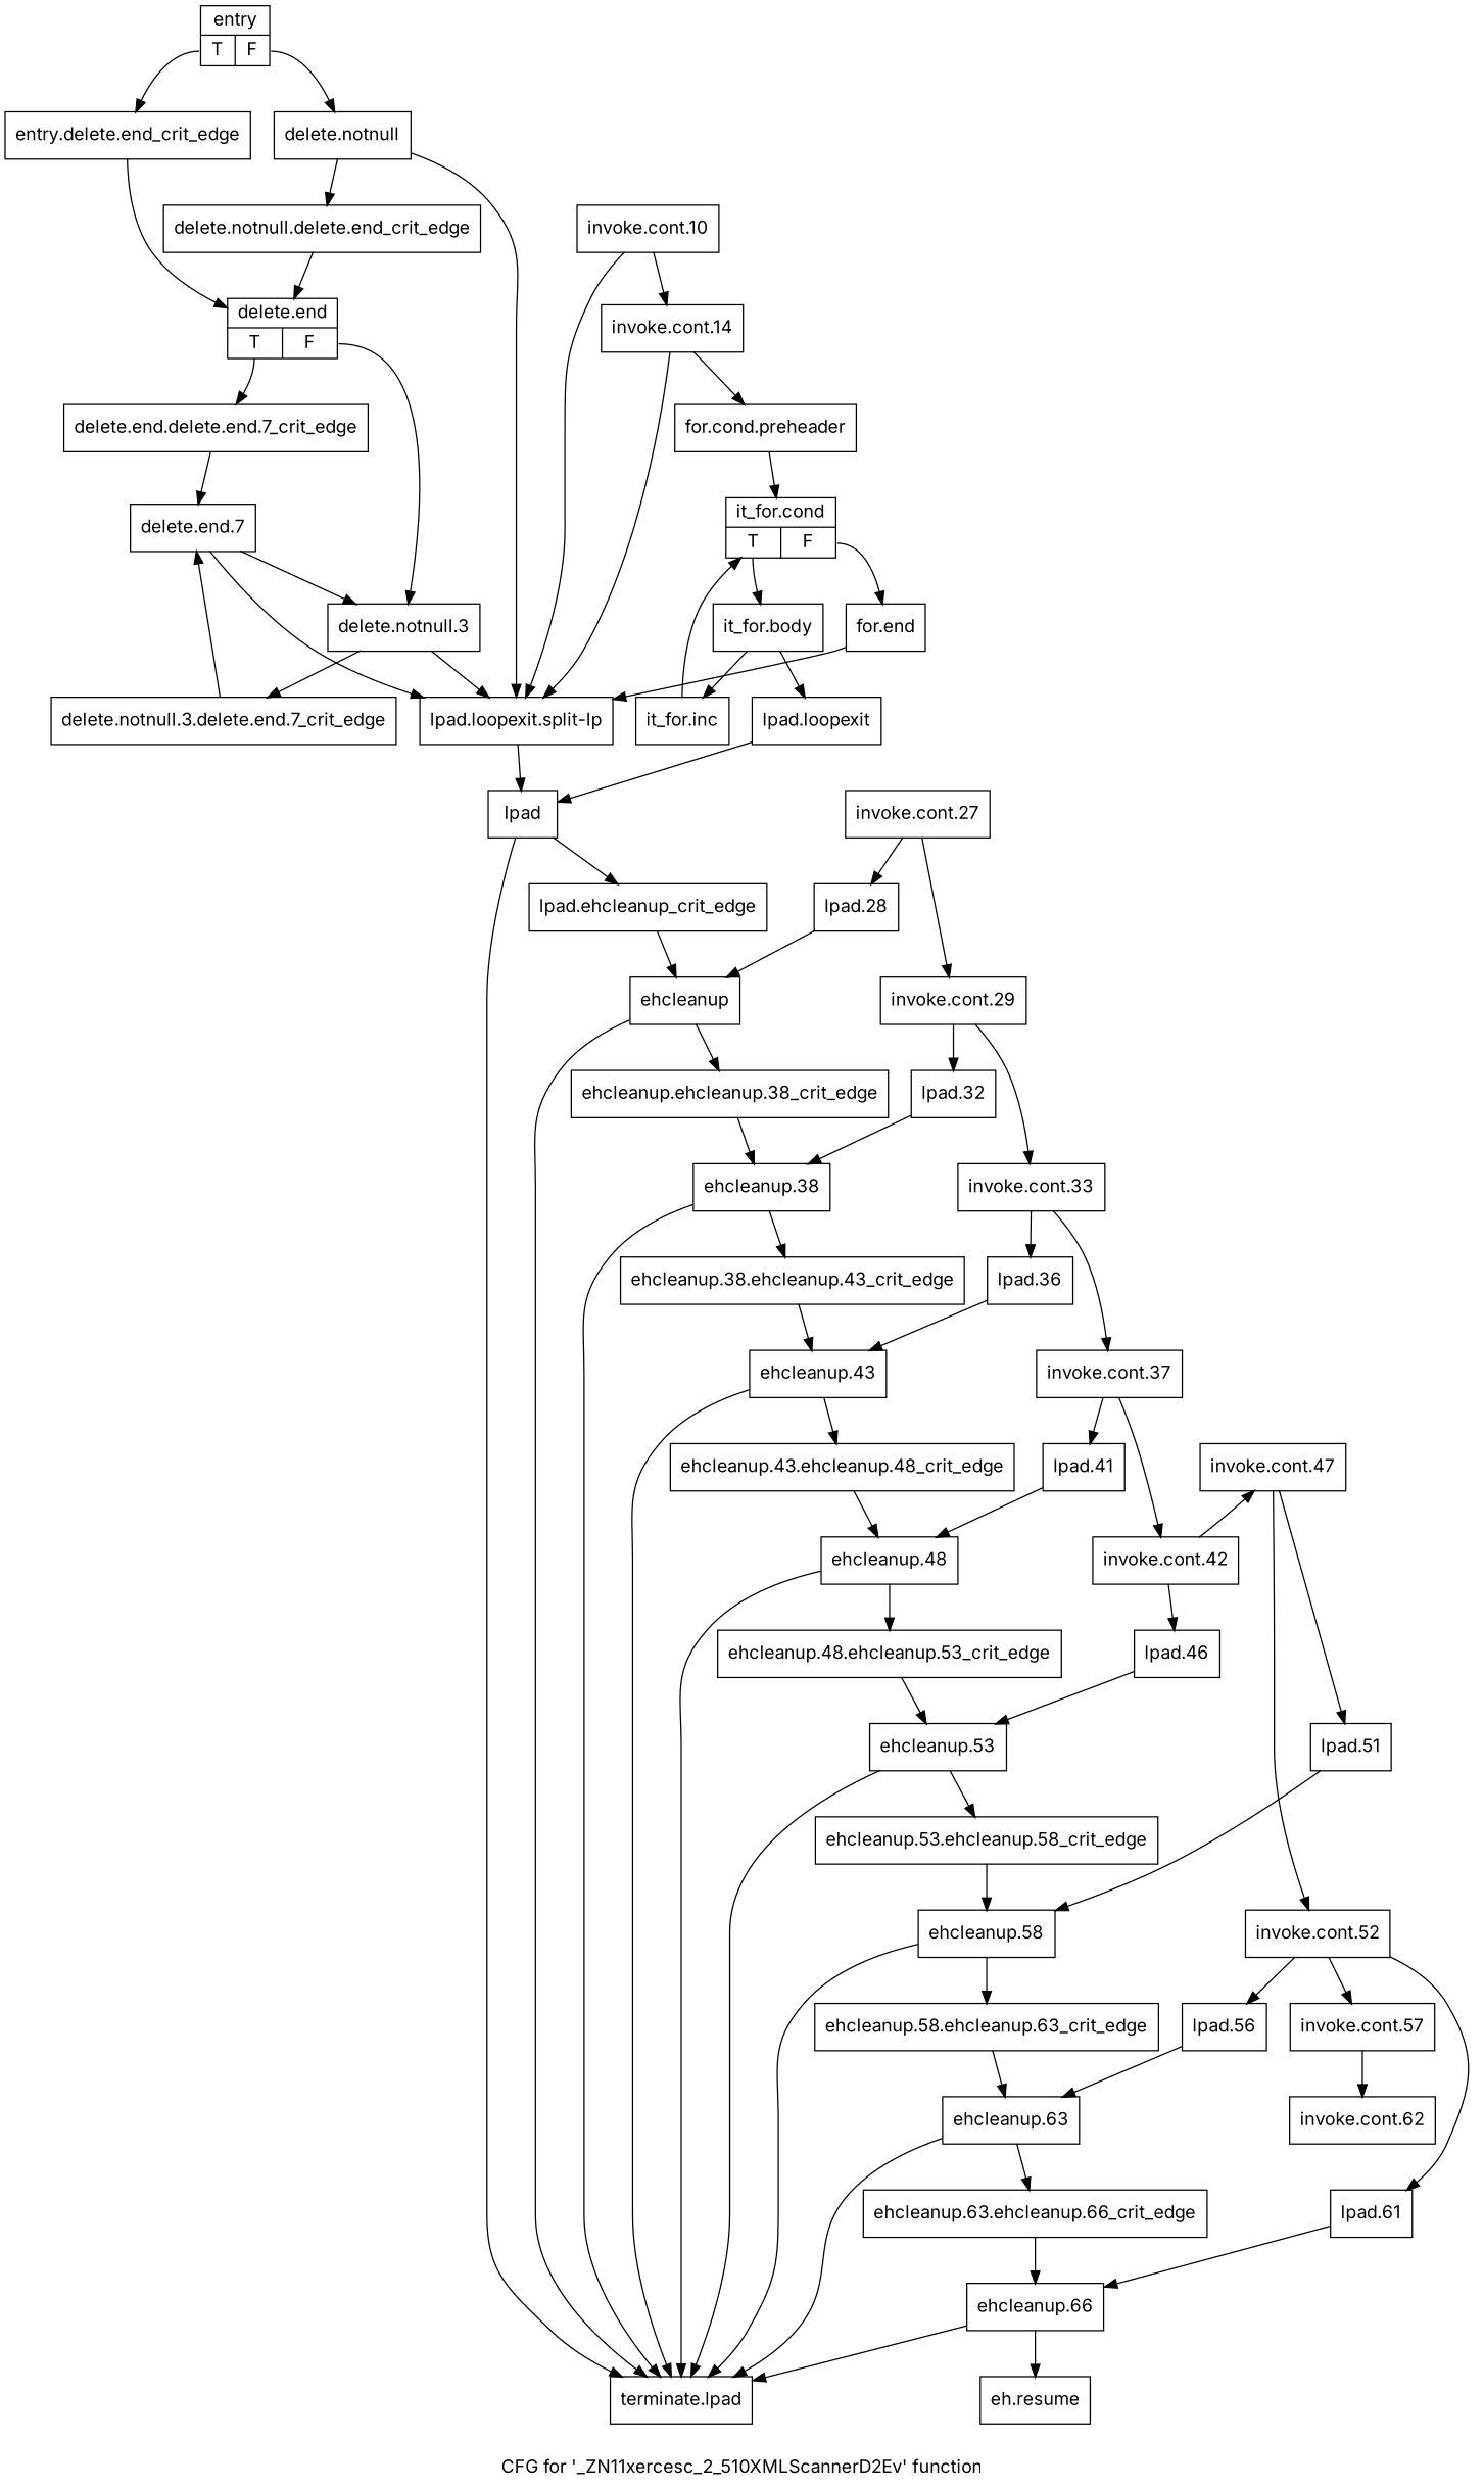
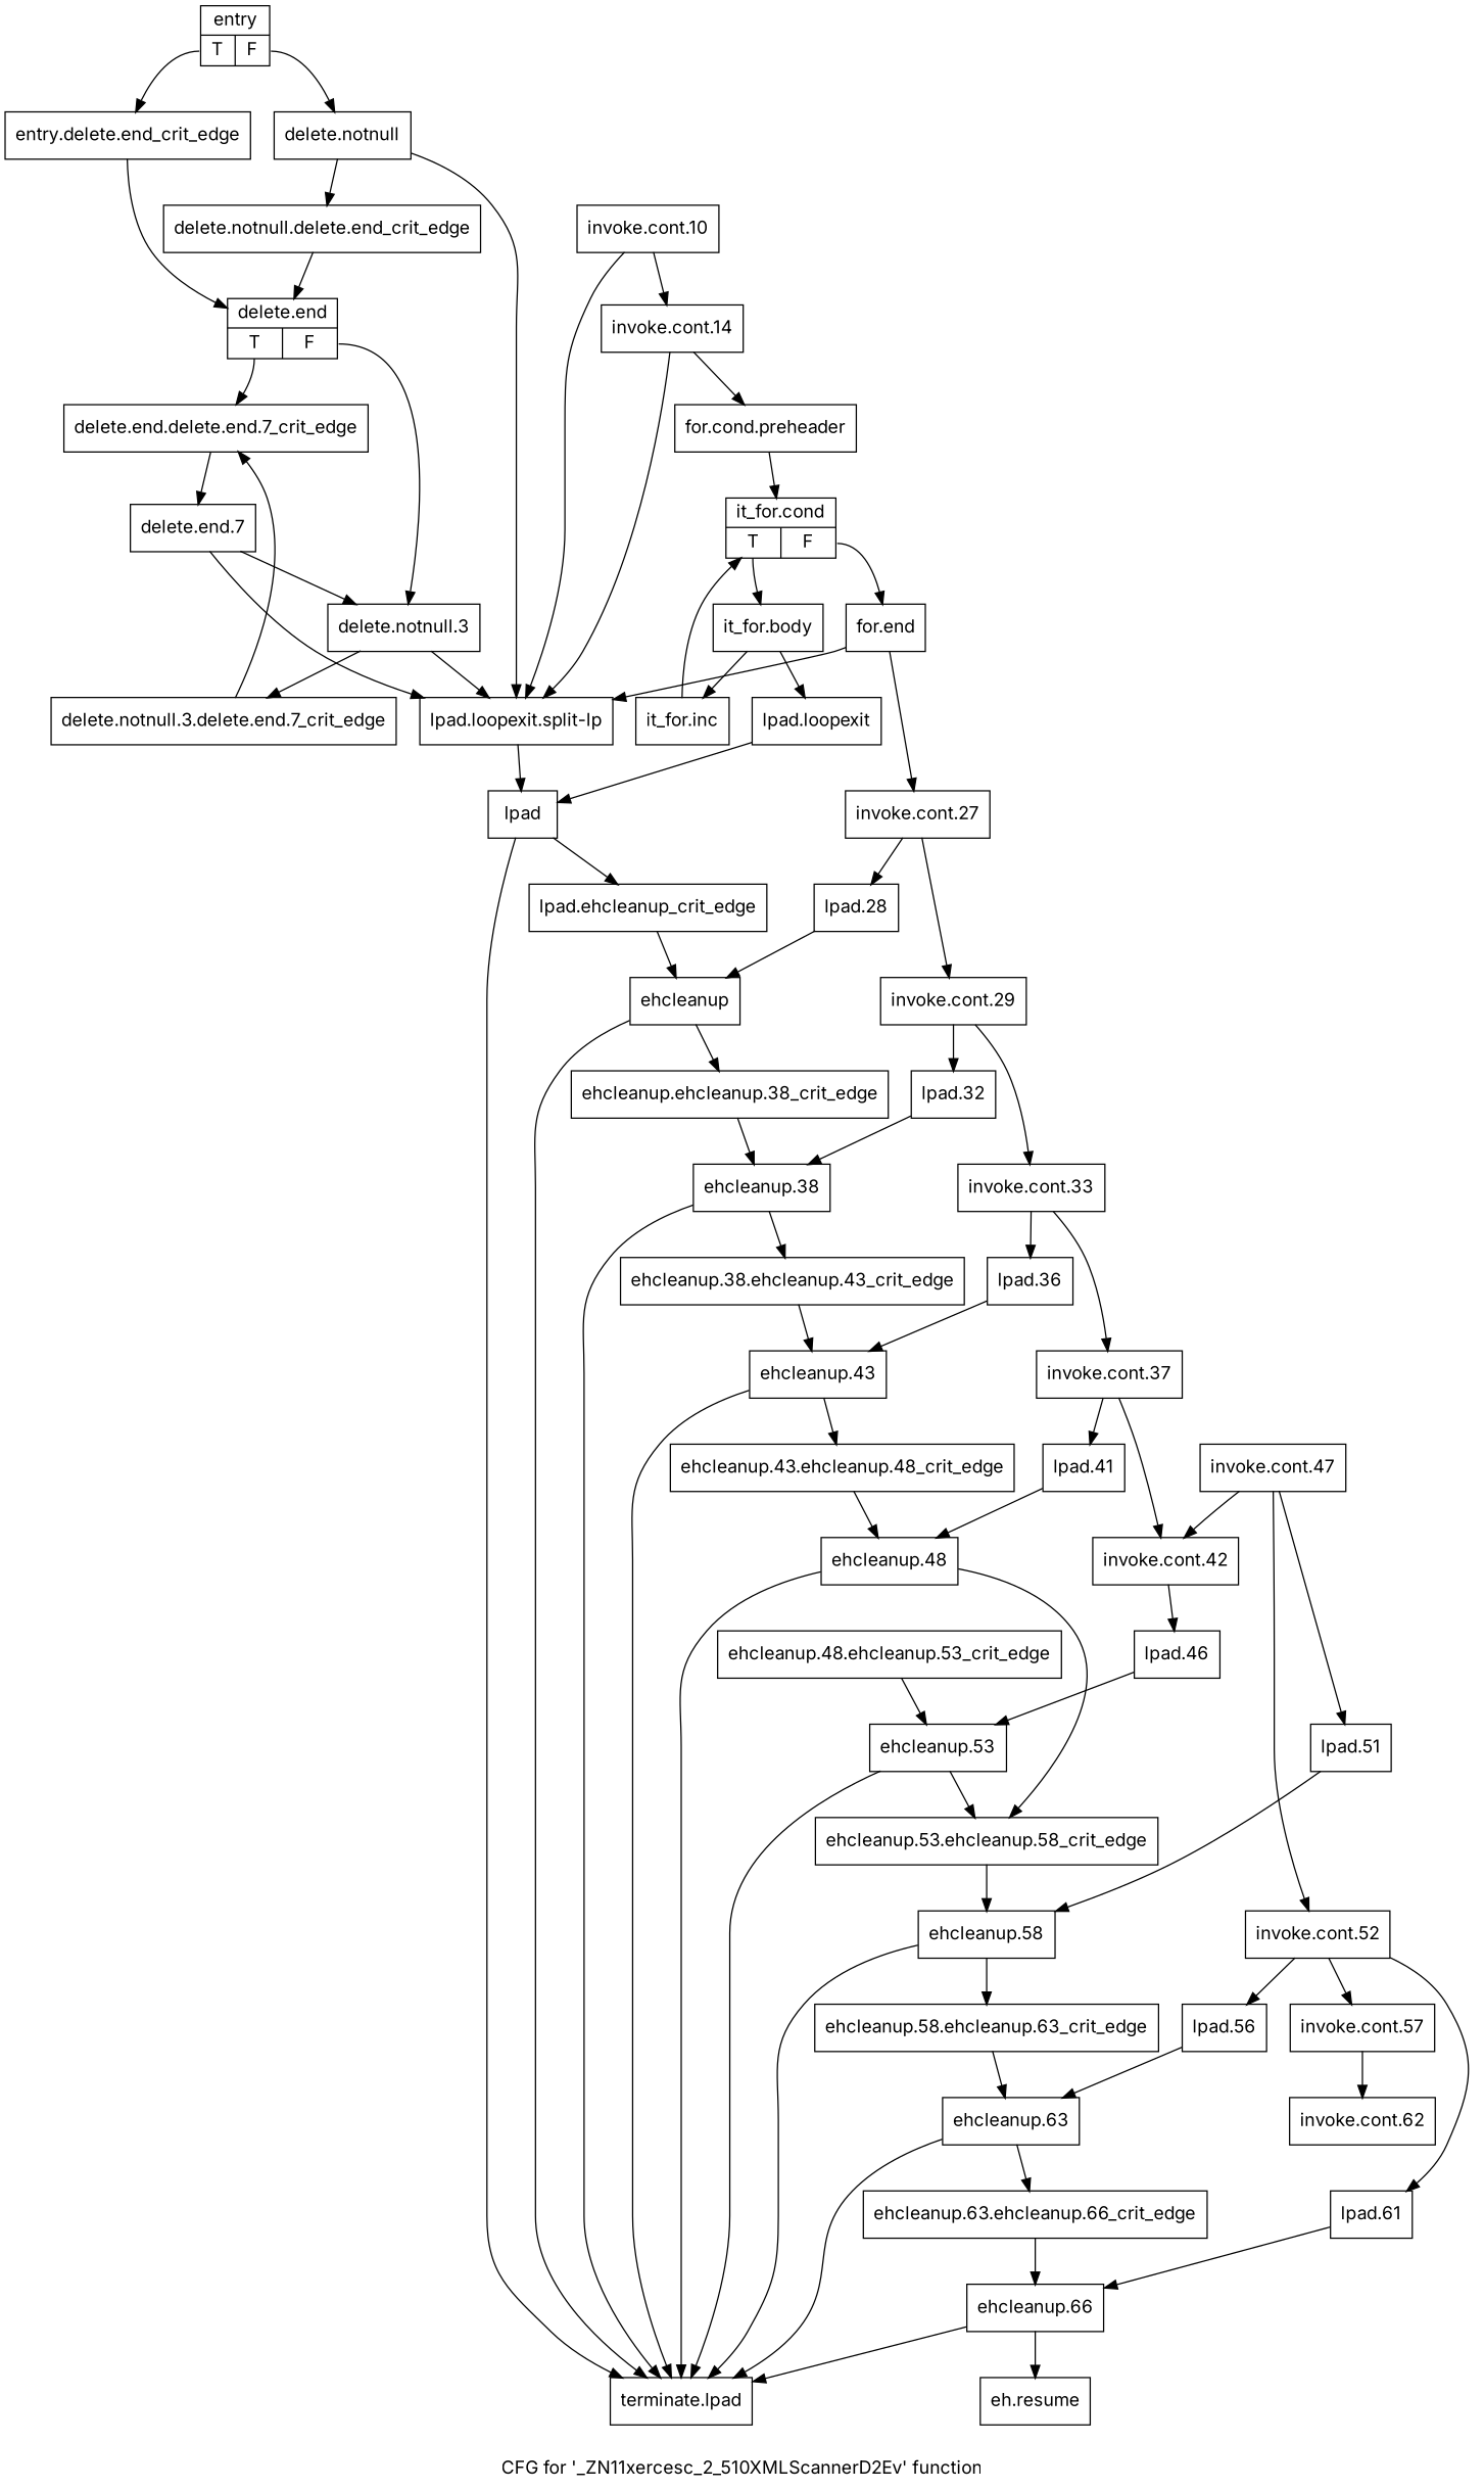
  digraph {
    fontname=Inter
    label="CFG for '_ZN11xercesc_2_510XMLScannerD2Ev' function"
    node [fontname=Inter shape=record]
    edge [fontname=Inter]
    n1 [label="{entry|{<s0>T|<s1>F}}"]
    n2 [label="{entry.delete.end_crit_edge}"]
    n3 [label="{delete.notnull}"]
    n4 [label="{delete.end|{<s0>T|<s1>F}}"]
    n5 [label="{delete.notnull.delete.end_crit_edge}"]
    n6 [label="{lpad.loopexit.split-lp}"]
    n7 [label="{delete.end.delete.end.7_crit_edge}"]
    n8 [label="{delete.notnull.3}"]
    n9 [label="{lpad}"]
    n10 [label="{delete.end.7}"]
    n11 [label="{delete.notnull.3.delete.end.7_crit_edge}"]
    n12 [label="{lpad.ehcleanup_crit_edge}"]
    n13 [label="{terminate.lpad}"]
    n14 [label="{invoke.cont.10}"]
    n15 [label="{invoke.cont.14}"]
    n16 [label="{for.cond.preheader}"]
    n17 [label="{it_for.cond|{<s0>T|<s1>F}}"]
    n18 [label="{it_for.body}"]
    n19 [label="{for.end}"]
    n20 [label="{it_for.inc}"]
    n21 [label="{lpad.loopexit}"]
    n22 [label="{invoke.cont.27}"]
    n23 [label="{invoke.cont.29}"]
    n24 [label="{lpad.28}"]
    n25 [label="{ehcleanup}"]
    n26 [label="{ehcleanup.ehcleanup.38_crit_edge}"]
    n27 [label="{ehcleanup.38}"]
    n28 [label="{invoke.cont.33}"]
    n29 [label="{lpad.32}"]
    n30 [label="{invoke.cont.37}"]
    n31 [label="{lpad.36}"]
    n32 [label="{invoke.cont.42}"]
    n33 [label="{lpad.41}"]
    n34 [label="{ehcleanup.43}"]
    n35 [label="{ehcleanup.38.ehcleanup.43_crit_edge}"]
    n36 [label="{invoke.cont.47}"]
    n37 [label="{lpad.46}"]
    n38 [label="{ehcleanup.48}"]
    n39 [label="{ehcleanup.43.ehcleanup.48_crit_edge}"]
    n40 [label="{invoke.cont.52}"]
    n41 [label="{lpad.51}"]
    n42 [label="{ehcleanup.53}"]
    n43 [label="{ehcleanup.48.ehcleanup.53_crit_edge}"]
    n44 [label="{invoke.cont.57}"]
    n45 [label="{lpad.56}"]
    n46 [label="{lpad.61}"]
    n47 [label="{ehcleanup.58}"]
    n48 [label="{ehcleanup.53.ehcleanup.58_crit_edge}"]
    n49 [label="{invoke.cont.62}"]
    n50 [label="{ehcleanup.63}"]
    n51 [label="{ehcleanup.58.ehcleanup.63_crit_edge}"]
    n52 [label="{ehcleanup.66}"]
    n53 [label="{ehcleanup.63.ehcleanup.66_crit_edge}"]
    n54 [label="{eh.resume}"]
    n1 -> n2 [tailport=s0]
    n1 -> n3 [tailport=s1]
    n2 -> n4
    n3 -> n5
    n3 -> n6
    n4 -> n7 [tailport=s0]
    n4 -> n8 [tailport=s1]
    n5 -> n4
    n6 -> n9
    n7 -> n10
    n8 -> n6
    n8 -> n11
    n9 -> n12
    n9 -> n13
    n10 -> n6
    n10 -> n8
-   n11 -> n10
+   n11 -> n7
    n12 -> n25
    n14 -> n6
    n14 -> n15
    n15 -> n6
    n15 -> n16
    n16 -> n17
    n17 -> n18 [tailport=s0]
    n17 -> n19 [tailport=s1]
    n18 -> n20
    n18 -> n21
    n19 -> n6
+   n19 -> n22
    n20 -> n17
    n21 -> n9
    n22 -> n23
    n22 -> n24
    n23 -> n28
    n23 -> n29
    n24 -> n25
    n25 -> n13
    n25 -> n26
    n26 -> n27
    n27 -> n13
    n27 -> n35
    n28 -> n30
    n28 -> n31
    n29 -> n27
    n30 -> n32
    n30 -> n33
    n31 -> n34
-   n32 -> n36
+   n36 -> n32
    n32 -> n37
    n33 -> n38
    n34 -> n13
    n34 -> n39
    n35 -> n34
    n36 -> n40
    n36 -> n41
    n37 -> n42
    n38 -> n13
-   n38 -> n43
+   n38 -> n48
    n39 -> n38
    n40 -> n44
    n40 -> n45
    n40 -> n46
    n41 -> n47
    n42 -> n13
    n42 -> n48
    n43 -> n42
    n44 -> n49
    n45 -> n50
    n46 -> n52
    n47 -> n13
    n47 -> n51
    n48 -> n47
    n50 -> n13
    n50 -> n53
    n51 -> n50
    n52 -> n13
    n52 -> n54
    n53 -> n52
  }
